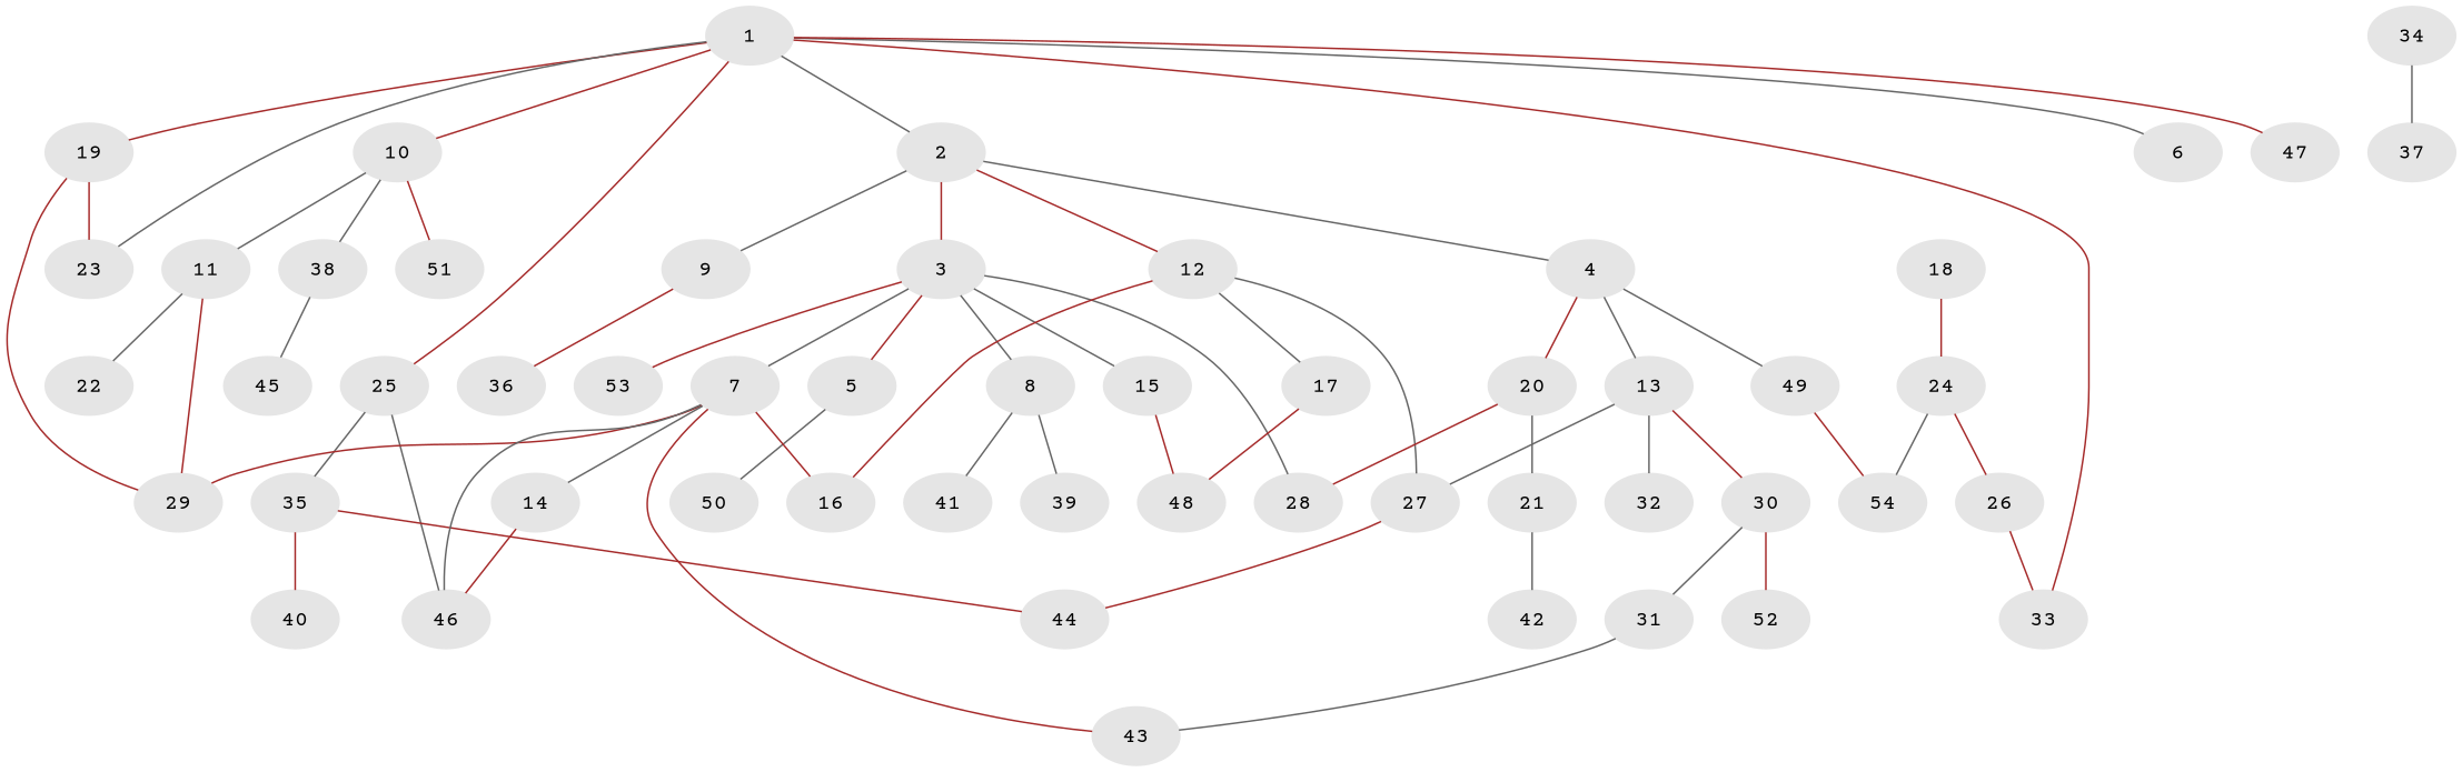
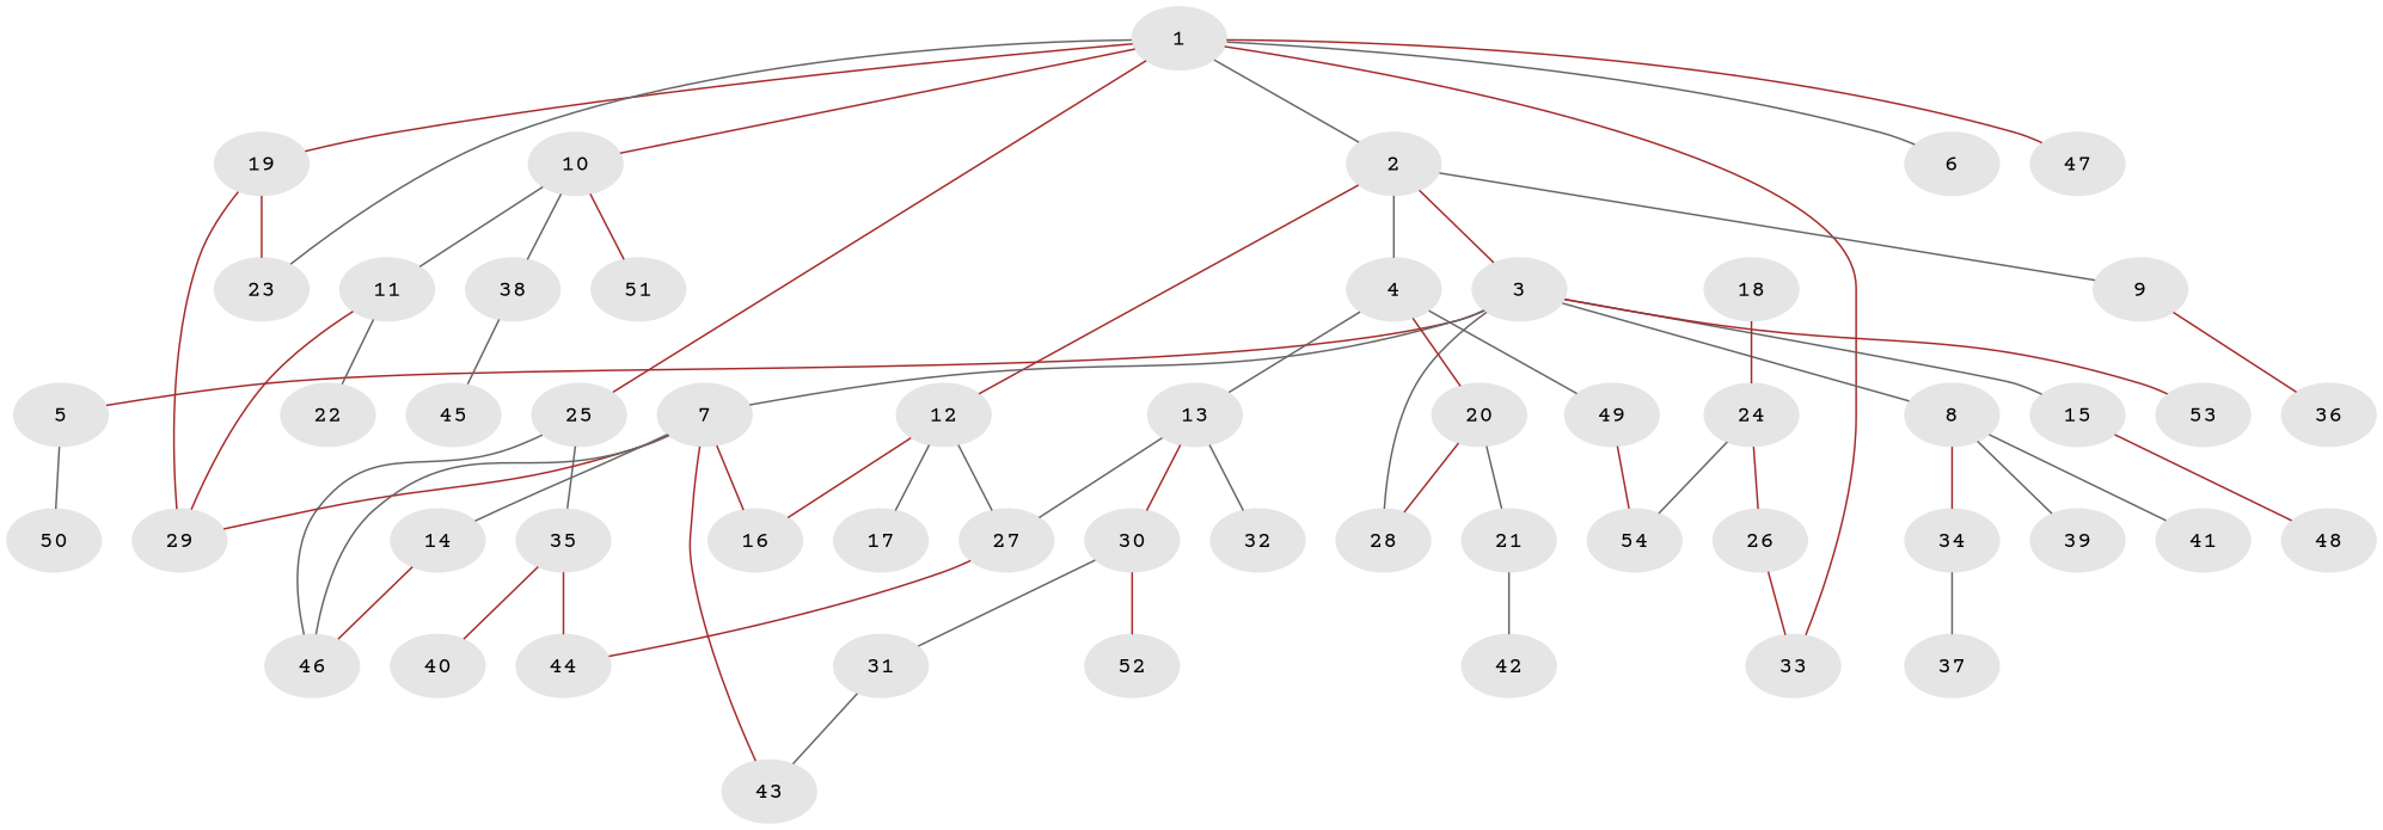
  graph {
    fontname="Courier Prime"
    node [color=gray90 fontname="Courier Prime" style=filled]
    edge [color=brown fontname="Courier Prime"]
    1
    2
    6
    10
    19
    25
    33
    47
    23
    3
    4
    9
    12
    11
    38
    51
    18
    24
    29
    46
    35
    5
    7
    8
    15
    28
    53
    13
    20
    49
    36
    16
    17
    27
    50
    14
    43
    34
    39
    41
    48
    30
    32
    21
    54
    37
    26
    22
    45
    44
    31
    52
    42
    40
    1 -- 2 [color=gray40]
    1 -- 6 [color=gray40]
    1 -- 10
    1 -- 19
    1 -- 25
    1 -- 33
    1 -- 47
    1 -- 23 [color=gray40]
    2 -- 3
    2 -- 4 [color=gray40]
    2 -- 9 [color=gray40]
    2 -- 12
    10 -- 11 [color=gray40]
    10 -- 38 [color=gray40]
    10 -- 51
    19 -- 23
    19 -- 29
    25 -- 46 [color=gray40]
    25 -- 35 [color=gray40]
    3 -- 5
    3 -- 7 [color=gray40]
    3 -- 8 [color=gray40]
    3 -- 15 [color=gray40]
    3 -- 28 [color=gray40]
    3 -- 53
    4 -- 13 [color=gray40]
    4 -- 20
    4 -- 49 [color=gray40]
    9 -- 36
    12 -- 16
    12 -- 17 [color=gray40]
    12 -- 27 [color=gray40]
    11 -- 29
    11 -- 22 [color=gray40]
    38 -- 45 [color=gray40]
    18 -- 24
    24 -- 54 [color=gray40]
    24 -- 26
    35 -- 44
    35 -- 40
    5 -- 50 [color=gray40]
    7 -- 29
    7 -- 46 [color=gray40]
    7 -- 16
    7 -- 14 [color=gray40]
    7 -- 43
+   8 -- 34
    8 -- 39 [color=gray40]
    8 -- 41 [color=gray40]
    15 -- 48
    13 -- 27 [color=gray40]
    13 -- 30
    13 -- 32 [color=gray40]
    20 -- 28
    20 -- 21 [color=gray40]
    49 -- 54
-   17 -- 48
    27 -- 44
    14 -- 46
    34 -- 37 [color=gray40]
    30 -- 31 [color=gray40]
    30 -- 52
    21 -- 42 [color=gray40]
    26 -- 33
    31 -- 43 [color=gray40]
  }
